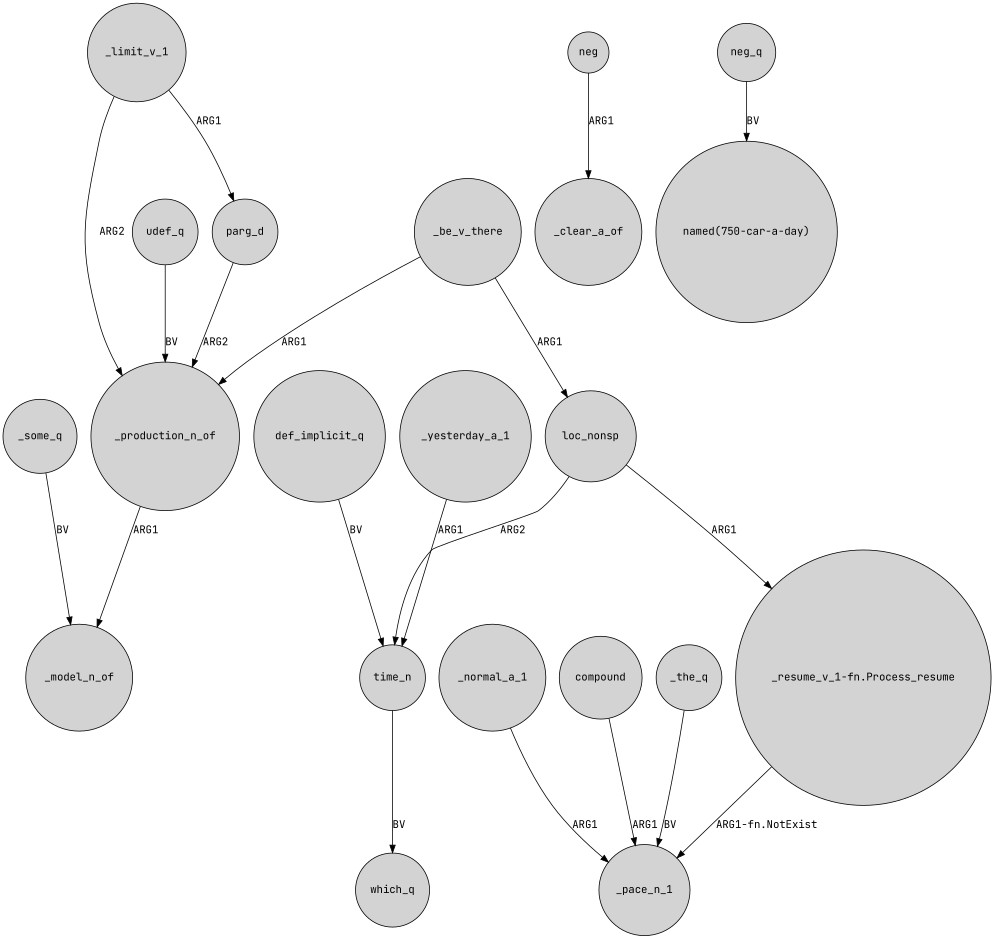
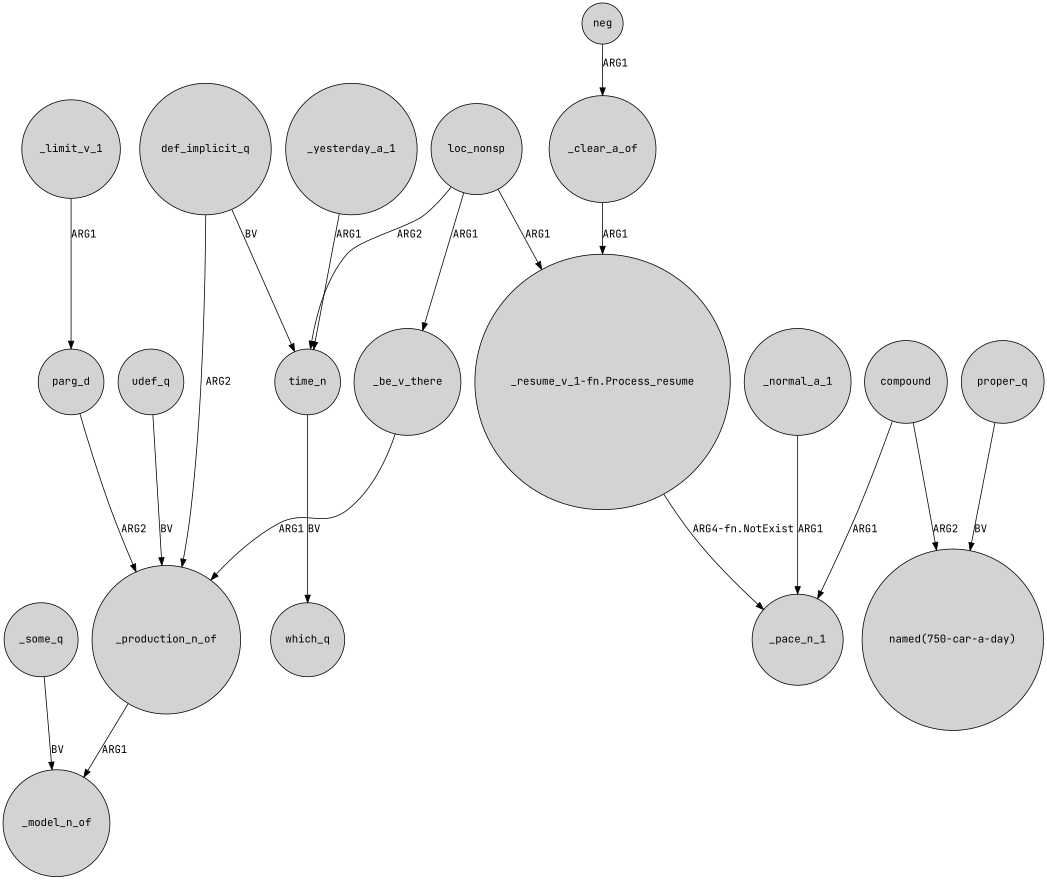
  digraph {
    fontname="JetBrains Mono"
    node [fontname="JetBrains Mono" shape=circle style=filled]
    edge [fontname="JetBrains Mono"]
    parg_d
    _production_n_of
    _limit_v_1
    _model_n_of
    udef_q
    _yesterday_a_1
    time_n
    which_q
    _normal_a_1
    _pace_n_1
    loc_nonsp
    _be_v_there
    "_resume_v_1-fn.Process_resume"
    neg
    _clear_a_of
    compound
    "named(750-car-a-day)"
-   proper_q [label=neg_q]
-   _the_q
+   proper_q
    _some_q
    def_implicit_q
    parg_d -> _production_n_of [label=ARG2]
    _production_n_of -> _model_n_of [label=ARG1]
    _limit_v_1 -> parg_d [label=ARG1]
-   _limit_v_1 -> _production_n_of [label=ARG2]
+   def_implicit_q -> _production_n_of [label=ARG2]
    udef_q -> _production_n_of [label=BV]
    _yesterday_a_1 -> time_n [label=ARG1]
    time_n -> which_q [label=BV]
    _normal_a_1 -> _pace_n_1 [label=ARG1]
    loc_nonsp -> time_n [label=ARG2]
-   _be_v_there -> loc_nonsp [label=ARG1]
+   loc_nonsp -> _be_v_there [label=ARG1]
    loc_nonsp -> "_resume_v_1-fn.Process_resume" [label=ARG1]
    _be_v_there -> _production_n_of [label=ARG1]
-   "_resume_v_1-fn.Process_resume" -> _pace_n_1 [label="ARG1-fn.NotExist"]
+   "_resume_v_1-fn.Process_resume" -> _pace_n_1 [label="ARG4-fn.NotExist"]
    neg -> _clear_a_of [label=ARG1]
+   _clear_a_of -> "_resume_v_1-fn.Process_resume" [label=ARG1]
    compound -> _pace_n_1 [label=ARG1]
+   compound -> "named(750-car-a-day)" [label=ARG2]
    proper_q -> "named(750-car-a-day)" [label=BV]
-   _the_q -> _pace_n_1 [label=BV]
    _some_q -> _model_n_of [label=BV]
    def_implicit_q -> time_n [label=BV]
  }
